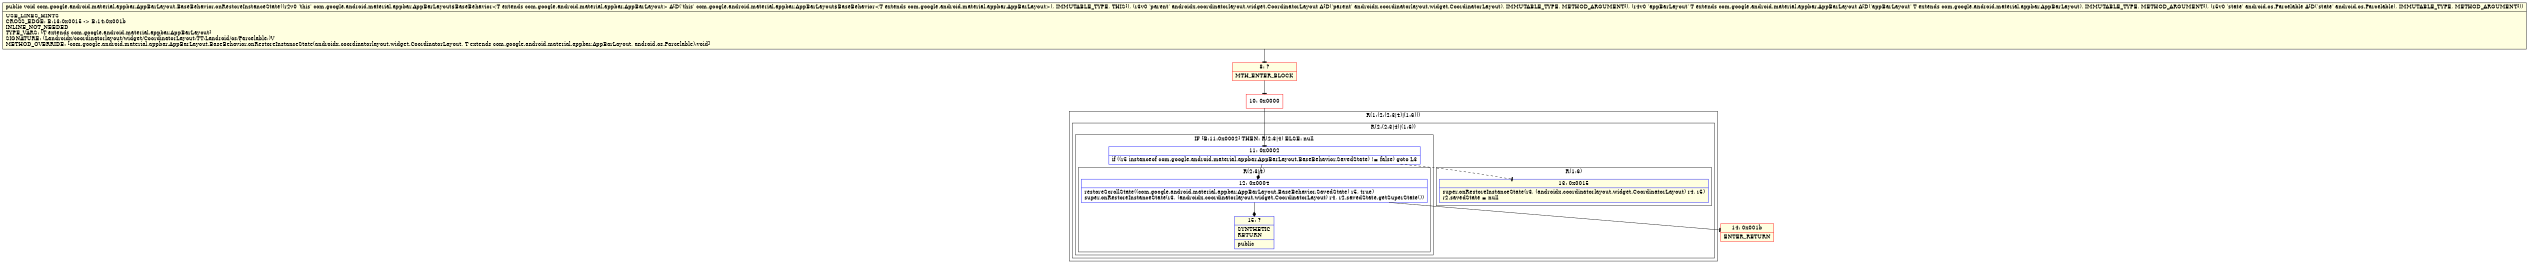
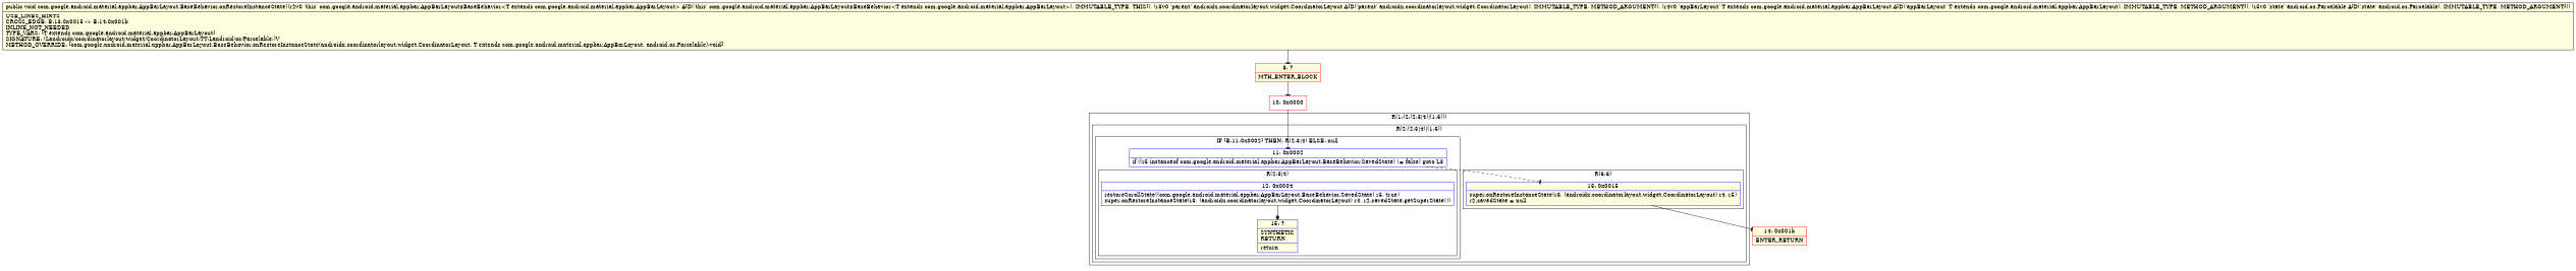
  digraph {
    node [color=blue fillcolor=lightyellow shape=record style=filled]
    edge [arrowhead=tee]
    n1 [fillcolor=white label="{12\:\ 0x0004|restoreScrollState((com.google.android.material.appbar.AppBarLayout.BaseBehavior.SavedState) r5, true)\lsuper.onRestoreInstanceState(r3, (androidx.coordinatorlayout.widget.CoordinatorLayout) r4, r2.savedState.getSuperState())\l}"]
-   n2 [label="{15\:\ ?|SYNTHETIC\lRETURN\l|public\l}"]
+   n2 [label="{15\:\ ?|SYNTHETIC\lRETURN\l|return\l}"]
    n3 [fillcolor=white label="{11\:\ 0x0002|if ((r5 instanceof com.google.android.material.appbar.AppBarLayout.BaseBehavior.SavedState) != false) goto L3\l}"]
    n4 [label="{13\:\ 0x0015|super.onRestoreInstanceState(r3, (androidx.coordinatorlayout.widget.CoordinatorLayout) r4, r5)\lr2.savedState = null\l}"]
    n5 [color=red label="{14\:\ 0x001b|ENTER_RETURN\l}"]
    n6 [color=red label="{8\:\ ?|MTH_ENTER_BLOCK\l}"]
    n7 [color=red fillcolor=white label="{10\:\ 0x0000}"]
    n8 [label="{public void com.google.android.material.appbar.AppBarLayout.BaseBehavior.onRestoreInstanceState((r2v0 'this' com.google.android.material.appbar.AppBarLayout$BaseBehavior\<T extends com.google.android.material.appbar.AppBarLayout\> A[D('this' com.google.android.material.appbar.AppBarLayout$BaseBehavior\<T extends com.google.android.material.appbar.AppBarLayout\>), IMMUTABLE_TYPE, THIS]), (r3v0 'parent' androidx.coordinatorlayout.widget.CoordinatorLayout A[D('parent' androidx.coordinatorlayout.widget.CoordinatorLayout), IMMUTABLE_TYPE, METHOD_ARGUMENT]), (r4v0 'appBarLayout' T extends com.google.android.material.appbar.AppBarLayout A[D('appBarLayout' T extends com.google.android.material.appbar.AppBarLayout), IMMUTABLE_TYPE, METHOD_ARGUMENT]), (r5v0 'state' android.os.Parcelable A[D('state' android.os.Parcelable), IMMUTABLE_TYPE, METHOD_ARGUMENT]))  | USE_LINES_HINTS\lCROSS_EDGE: B:13:0x0015 \-\> B:14:0x001b\lINLINE_NOT_NEEDED\lTYPE_VARS: [T extends com.google.android.material.appbar.AppBarLayout]\lSIGNATURE: (Landroidx\/coordinatorlayout\/widget\/CoordinatorLayout;TT;Landroid\/os\/Parcelable;)V\lMETHOD_OVERRIDE: [com.google.android.material.appbar.AppBarLayout.BaseBehavior.onRestoreInstanceState(androidx.coordinatorlayout.widget.CoordinatorLayout, T extends com.google.android.material.appbar.AppBarLayout, android.os.Parcelable):void]\l}" color=""]
    subgraph cluster_1 {
      label="R(1:(2:(2:3|4)|(1:6)))"
      subgraph cluster_2 {
        label="R(2:(2:3|4)|(1:6))"
        subgraph cluster_3 {
          label="IF [B:11:0x0002] THEN: R(2:3|4) ELSE: null"
          n3
          subgraph cluster_4 {
            label="R(2:3|4)"
            n1
            n2
          }
        }
        subgraph cluster_5 {
-         label="R(1:6)"
+         label="R(6:6)"
          n4
        }
      }
    }
    n1 -> n2 [arrowhead=diamond]
-   n3 -> n1 [arrowhead=diamond]
    n3 -> n4 [style=dashed]
-   n1 -> n5
+   n4 -> n5
    n6 -> n7
    n7 -> n3
    n8 -> n6
  }
